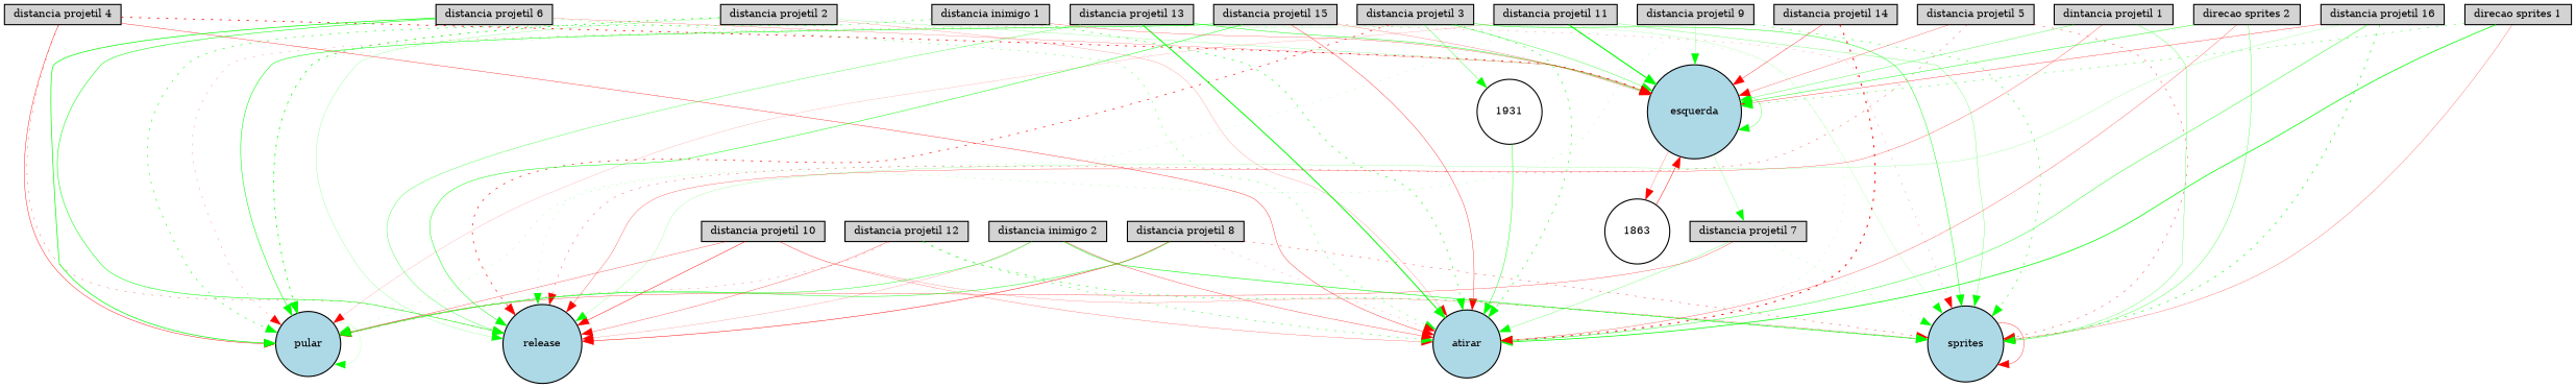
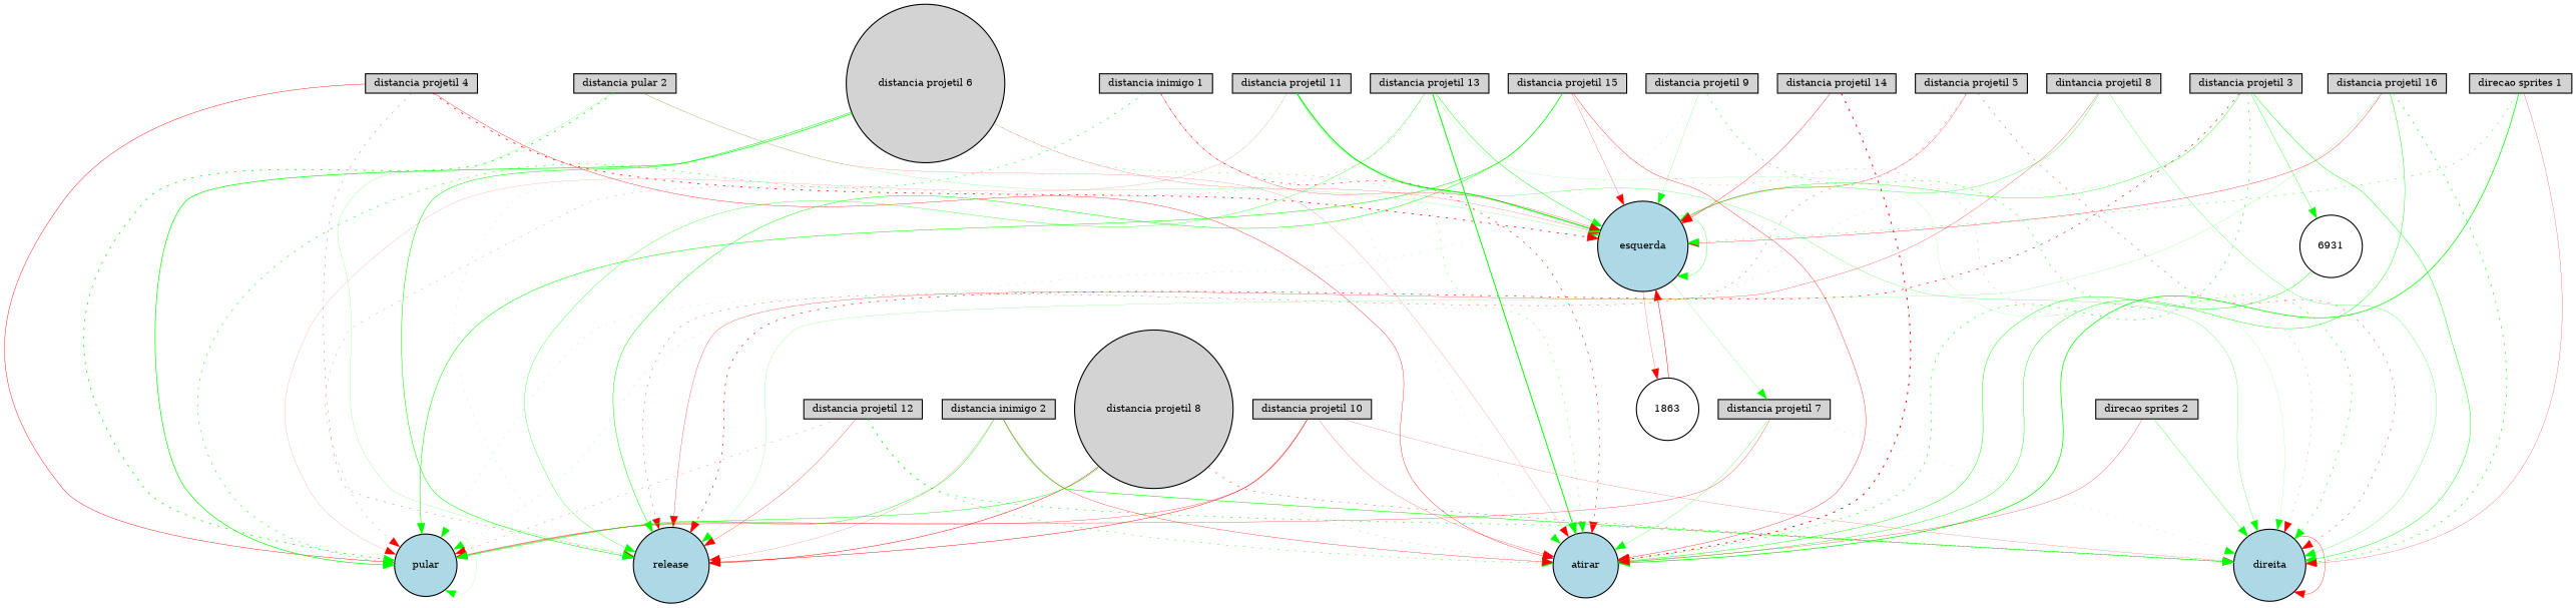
  digraph {
    node [fillcolor=lightgray fontsize=9 shape=box style=filled]
    edge [color=green style=solid]
-   "dintancia projetil 1" [height=0.2 width=0.2]
+   "dintancia projetil 1" [height=0.2 width=0.2 label="dintancia projetil 8"]
    esquerda [fillcolor=lightblue height=0.2 shape=circle width=0.2]
-   direita [fillcolor=lightblue height=0.2 shape=circle width=0.2 label=sprites]
+   direita [fillcolor=lightblue height=0.2 shape=circle width=0.2]
    release [fillcolor=lightblue height=0.2 shape=circle width=0.2]
    "distancia projetil 7" [height=0.2 width=0.2]
    1863 [fillcolor=white height=0.2 shape=circle width=0.2]
-   "distancia projetil 2" [height=0.2 width=0.2]
+   "distancia projetil 2" [height=0.2 width=0.2 label="distancia pular 2"]
    pular [fillcolor=lightblue height=0.2 shape=circle width=0.2]
    atirar [fillcolor=lightblue height=0.2 shape=circle width=0.2]
    "distancia projetil 3" [height=0.2 width=0.2]
-   1931 [fillcolor=white height=0.2 shape=circle width=0.2]
+   1931 [fillcolor=white height=0.2 shape=circle width=0.2 label=6931]
    "distancia projetil 4" [height=0.2 width=0.2]
    "distancia projetil 5" [height=0.2 width=0.2]
-   "distancia projetil 6" [height=0.2 width=0.2]
-   "distancia projetil 8" [height=0.2 width=0.2]
+   "distancia projetil 6" [height=0.2 shape=circle width=0.2]
+   "distancia projetil 8" [height=0.2 shape=circle width=0.2]
    "distancia projetil 9" [height=0.2 width=0.2]
    "distancia projetil 10" [height=0.2 width=0.2]
    "distancia projetil 11" [height=0.2 width=0.2]
    "distancia projetil 12" [height=0.2 width=0.2]
    "distancia projetil 13" [height=0.2 width=0.2]
    "distancia projetil 14" [height=0.2 width=0.2]
    "distancia projetil 15" [height=0.2 width=0.2]
    "distancia projetil 16" [height=0.2 width=0.2]
    "distancia inimigo 1" [height=0.2 width=0.2]
    "distancia inimigo 2" [height=0.2 width=0.2]
    "direcao sprites 1" [height=0.2 width=0.2]
    "direcao sprites 2" [height=0.2 width=0.2]
    "dintancia projetil 1" -> esquerda [penwidth=0.275767892887]
    "dintancia projetil 1" -> direita [penwidth=0.238062958123]
    "dintancia projetil 1" -> release [color=red penwidth=0.242739044308]
    esquerda -> esquerda [penwidth=0.273228449275]
    esquerda -> "distancia projetil 7" [penwidth=0.164311920766]
    esquerda -> 1863 [color=red penwidth=0.191590454458]
    direita -> direita [color=red penwidth=0.326230765502]
    "distancia projetil 7" -> direita [penwidth=0.122547168301 style=dotted]
    "distancia projetil 7" -> pular [color=red penwidth=0.25870149618]
    "distancia projetil 7" -> atirar [penwidth=0.216444037232]
    1863 -> esquerda [color=red penwidth=0.415857529982]
    "distancia projetil 2" -> esquerda [penwidth=0.14766681776]
    "distancia projetil 2" -> release [penwidth=0.152878351431]
    "distancia projetil 2" -> pular [penwidth=0.70714082063 style=dotted]
    "distancia projetil 2" -> atirar [color=red penwidth=0.140856554431]
    pular -> pular [penwidth=0.104586287507]
    "distancia projetil 3" -> esquerda [penwidth=0.317895566075]
    "distancia projetil 3" -> direita [penwidth=0.406498436609]
    "distancia projetil 3" -> release [color=red penwidth=0.579651788085 style=dotted]
    "distancia projetil 3" -> pular [penwidth=0.140911245896 style=dotted]
    "distancia projetil 3" -> atirar [penwidth=0.507132990612 style=dotted]
    "distancia projetil 3" -> 1931 [penwidth=0.309301899945]
    1931 -> atirar [penwidth=0.399344167902]
    "distancia projetil 4" -> esquerda [color=red penwidth=0.699687965949 style=dotted]
    "distancia projetil 4" -> release [color=red penwidth=0.251311818923 style=dotted]
    "distancia projetil 4" -> pular [color=red penwidth=0.383154745248]
    "distancia projetil 4" -> atirar [color=red penwidth=0.322514488405]
    "distancia projetil 5" -> esquerda [color=red penwidth=0.23838333972]
    "distancia projetil 5" -> direita [color=red penwidth=0.335522441624 style=dotted]
    "distancia projetil 5" -> release [color=red penwidth=0.283806583471 style=dotted]
    "distancia projetil 6" -> esquerda [color=red penwidth=0.165452609638]
    "distancia projetil 6" -> release [penwidth=0.476246508536]
    "distancia projetil 6" -> pular [penwidth=0.624649603653]
    "distancia projetil 6" -> atirar [penwidth=0.277533969349 style=dotted]
    "distancia projetil 8" -> direita [color=red penwidth=0.32205606043 style=dotted]
    "distancia projetil 8" -> release [color=red penwidth=0.426029278089]
    "distancia projetil 8" -> pular [penwidth=0.402150428271]
    "distancia projetil 8" -> atirar [color=red penwidth=0.129184227102 style=dotted]
    "distancia projetil 9" -> esquerda [penwidth=0.152220726585]
    "distancia projetil 9" -> direita [penwidth=0.439736136069 style=dotted]
    "distancia projetil 9" -> pular [penwidth=0.13162700416 style=dotted]
    "distancia projetil 10" -> direita [color=red penwidth=0.159679726483]
    "distancia projetil 10" -> release [color=red penwidth=0.415942444387]
    "distancia projetil 10" -> pular [color=red penwidth=0.259121153763]
    "distancia projetil 10" -> atirar [color=red penwidth=0.202319409355]
    "distancia projetil 11" -> esquerda [penwidth=1.00271572419]
    "distancia projetil 11" -> direita [penwidth=0.215451756387]
    "distancia projetil 11" -> release [penwidth=0.112981733616 style=dotted]
    "distancia projetil 11" -> pular [color=red penwidth=0.11173902409]
    "distancia projetil 11" -> atirar [penwidth=0.108572315148 style=dotted]
    "distancia projetil 12" -> direita [penwidth=0.517622304645 style=dotted]
    "distancia projetil 12" -> release [color=red penwidth=0.257996675419]
    "distancia projetil 12" -> pular [color=red penwidth=0.203809660178 style=dotted]
    "distancia projetil 12" -> atirar [penwidth=0.388466032945 style=dotted]
    "distancia projetil 13" -> esquerda [penwidth=0.407408917466]
    "distancia projetil 13" -> direita [penwidth=0.101039641565]
    "distancia projetil 13" -> release [penwidth=0.284693144416]
    "distancia projetil 13" -> pular [color=red penwidth=0.17075309781 style=dotted]
    "distancia projetil 13" -> atirar [penwidth=0.885352734118]
    "distancia projetil 14" -> esquerda [color=red penwidth=0.320129844231]
    "distancia projetil 14" -> atirar [color=red penwidth=0.917733334536 style=dotted]
    "distancia projetil 15" -> esquerda [color=red penwidth=0.19505100259]
    "distancia projetil 15" -> direita [color=red penwidth=0.15214282344 style=dotted]
    "distancia projetil 15" -> release [penwidth=0.428502321986]
    "distancia projetil 15" -> pular [penwidth=0.479784450971]
    "distancia projetil 15" -> atirar [color=red penwidth=0.318350943361]
    "distancia projetil 16" -> esquerda [color=red penwidth=0.292362027466]
    "distancia projetil 16" -> direita [penwidth=0.569214593459 style=dotted]
    "distancia projetil 16" -> release [penwidth=0.135102579324]
    "distancia projetil 16" -> atirar [penwidth=0.380980630962]
    "distancia inimigo 1" -> esquerda [color=red penwidth=0.216196448394]
    "distancia inimigo 1" -> pular [penwidth=0.473893008783 style=dotted]
-   "distancia inimigo 1" -> atirar [penwidth=0.508007913816 style=dotted]
+   "distancia inimigo 1" -> atirar [color=red penwidth=0.508007913816 style=dotted]
    "distancia inimigo 2" -> direita [penwidth=0.50859959194]
    "distancia inimigo 2" -> release [color=red penwidth=0.139600138026]
    "distancia inimigo 2" -> pular [penwidth=0.378668444767]
    "distancia inimigo 2" -> atirar [color=red penwidth=0.28780113976]
    "direcao sprites 1" -> esquerda [penwidth=0.352344525687 style=dotted]
    "direcao sprites 1" -> direita [color=red penwidth=0.214485747455]
    "direcao sprites 1" -> atirar [penwidth=0.678192931174]
-   "direcao sprites 2" -> esquerda [penwidth=0.388262093578]
    "direcao sprites 2" -> direita [penwidth=0.279981481553]
    "direcao sprites 2" -> atirar [color=red penwidth=0.242516115846]
  }
